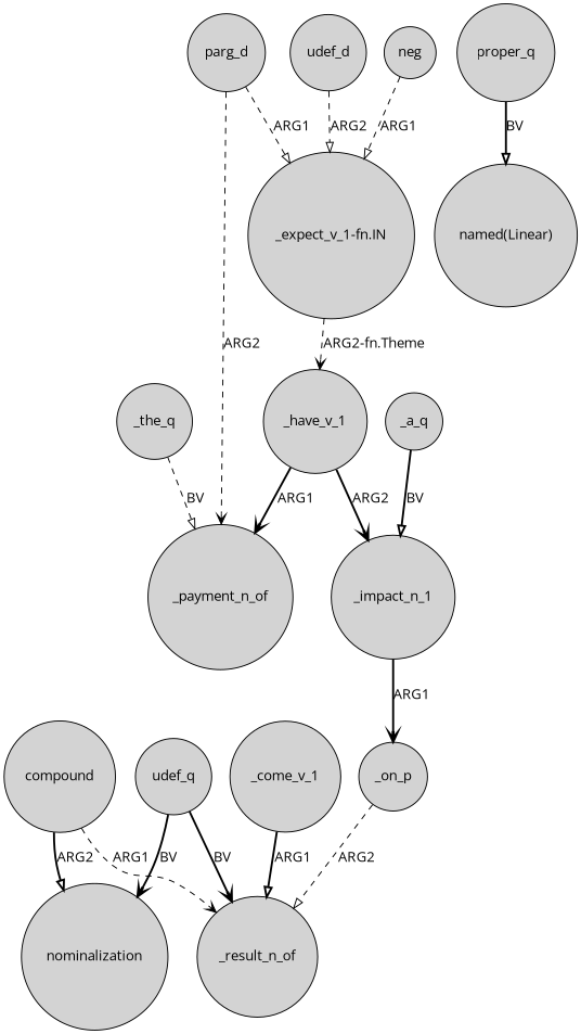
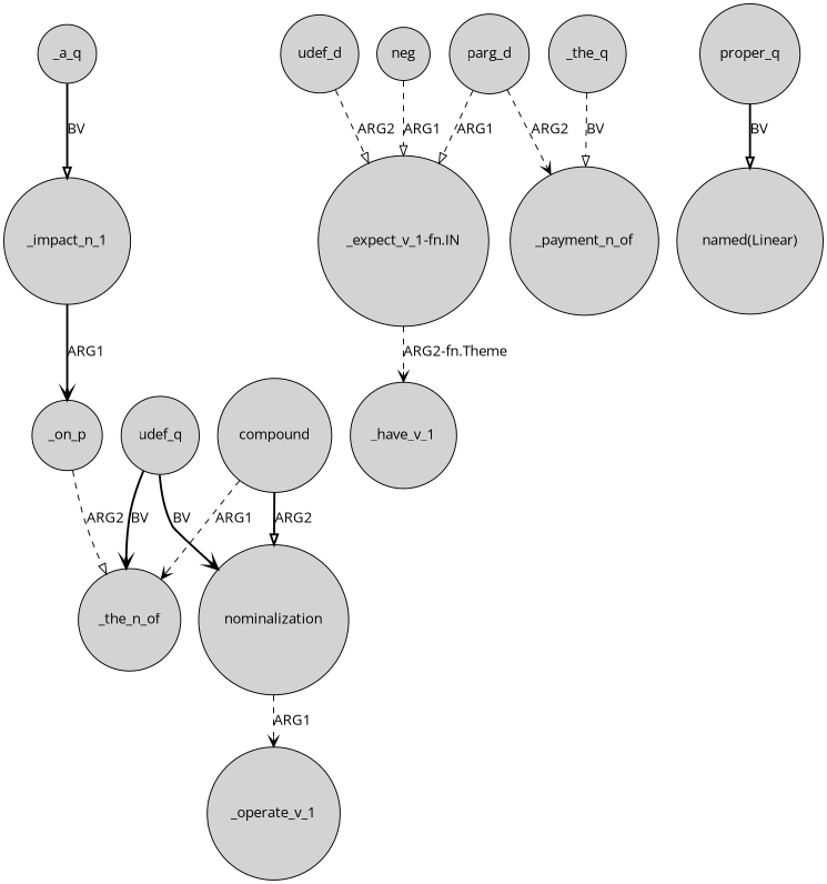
  digraph {
    fontname="Open Sans"
    node [fontname="Open Sans" shape=circle style=filled]
    edge [arrowhead=vee fontname="Open Sans" style=dashed]
    nominalization
+   _operate_v_1
    n3 [label=udef_d]
    "_expect_v_1-fn.IN"
    _have_v_1
    _payment_n_of
    _impact_n_1
-   _come_v_1
-   _result_n_of
+   _result_n_of [label=_the_n_of]
    _the_q
    proper_q
    "named(Linear)"
    compound
    _on_p
    udef_q
    parg_d
    neg
    _a_q
+   nominalization -> _operate_v_1 [label=ARG1]
    n3 -> "_expect_v_1-fn.IN" [arrowhead=onormal label=ARG2]
    "_expect_v_1-fn.IN" -> _have_v_1 [label="ARG2-fn.Theme"]
-   _have_v_1 -> _payment_n_of [label=ARG1 style=bold]
-   _have_v_1 -> _impact_n_1 [label=ARG2 style=bold]
    _impact_n_1 -> _on_p [label=ARG1 style=bold]
-   _come_v_1 -> _result_n_of [arrowhead=onormal label=ARG1 style=bold]
    _the_q -> _payment_n_of [arrowhead=onormal label=BV]
    proper_q -> "named(Linear)" [arrowhead=onormal label=BV style=bold]
    compound -> nominalization [arrowhead=onormal label=ARG2 style=bold]
    compound -> _result_n_of [label=ARG1]
    _on_p -> _result_n_of [arrowhead=onormal label=ARG2]
    udef_q -> nominalization [label=BV style=bold]
    udef_q -> _result_n_of [label=BV style=bold]
    parg_d -> "_expect_v_1-fn.IN" [arrowhead=onormal label=ARG1]
    parg_d -> _payment_n_of [label=ARG2]
    neg -> "_expect_v_1-fn.IN" [arrowhead=onormal label=ARG1]
    _a_q -> _impact_n_1 [arrowhead=onormal label=BV style=bold]
  }
